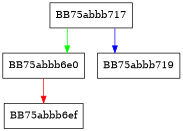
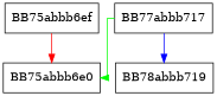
  digraph {
    splines=ortho
    node [shape=box]
    BB75abbb6e0
    BB75abbb6ef
-   BB75abbb717
-   BB75abbb719
-   BB75abbb6e0 -> BB75abbb6ef [color=red]
+   BB75abbb717 [label=BB77abbb717]
+   BB75abbb719 [label=BB78abbb719]
+   BB75abbb6ef -> BB75abbb6e0 [color=red]
    BB75abbb717 -> BB75abbb6e0 [color=green]
    BB75abbb717 -> BB75abbb719 [color=blue]
  }
